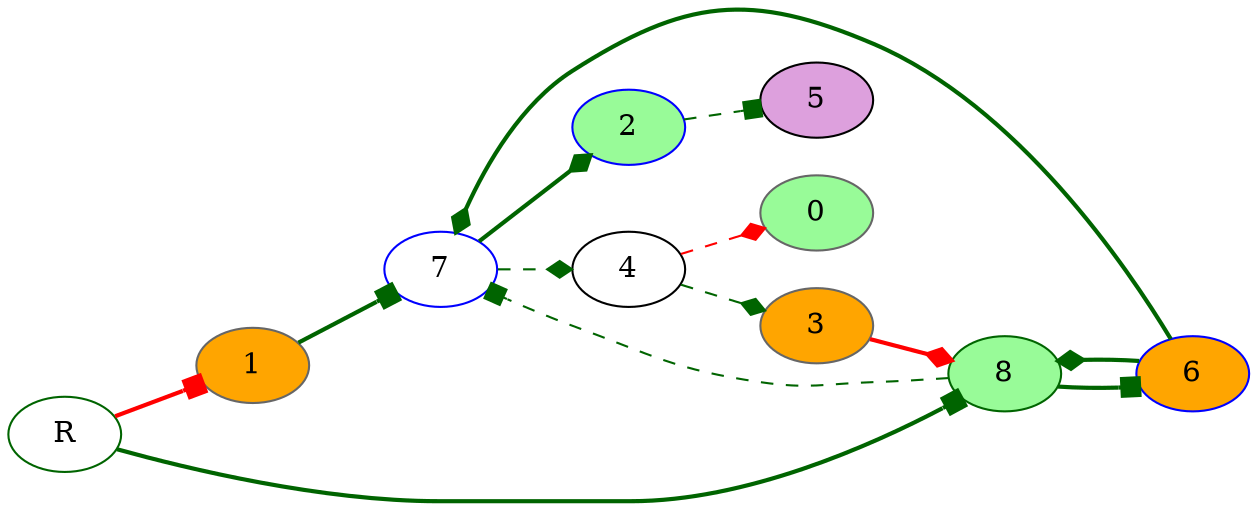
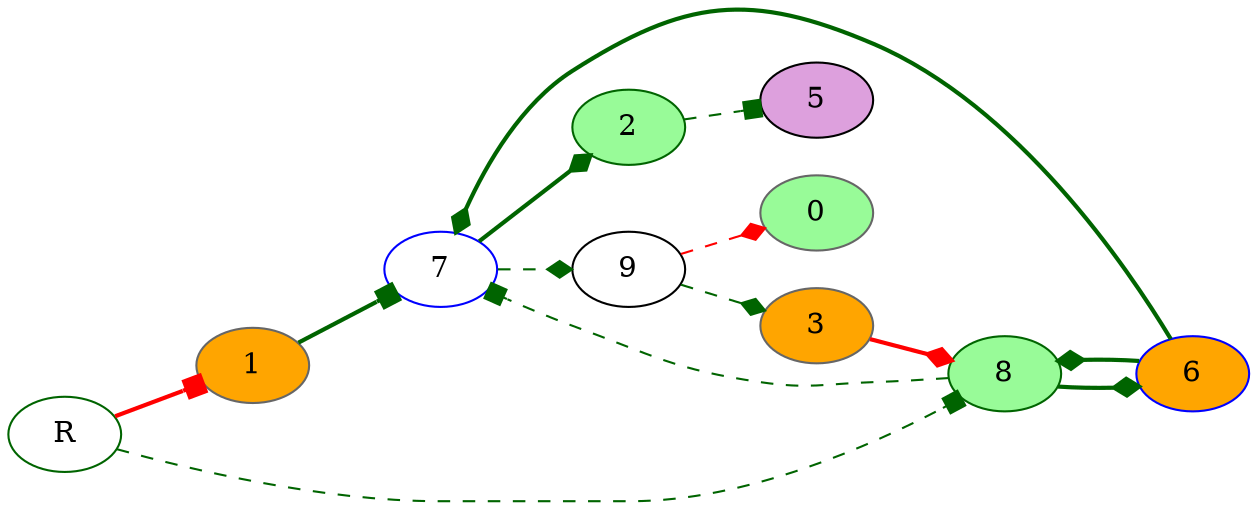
  digraph {
    rankdir=LR
    node [color=gray40 fillcolor=white style=filled]
    edge [arrowhead=diamond color=darkgreen style=bold]
    7 [color=blue]
    1 [fillcolor=orange]
-   2 [color=blue fillcolor=palegreen]
-   4 [color=black]
+   2 [color=darkgreen fillcolor=palegreen]
+   4 [color=black label=9]
    5 [color=black fillcolor=plum]
    8 [color=darkgreen fillcolor=palegreen]
    3 [fillcolor=orange]
    6 [color=blue fillcolor=orange]
    n9 [fillcolor=palegreen label=0]
    R [color=darkgreen]
    7 -> 2
    7 -> 4 [style=dashed]
    1 -> 7 [arrowhead=box]
    2 -> 5 [arrowhead=box style=dashed]
    4 -> 3 [style=dashed]
    4 -> n9 [color=red style=dashed]
    8 -> 7 [arrowhead=box style=dashed]
-   8 -> 6 [arrowhead=box]
+   8 -> 6
    3 -> 8 [color=red]
    6 -> 7
    6 -> 8
    R -> 1 [arrowhead=box color=red]
-   R -> 8 [arrowhead=box]
+   R -> 8 [arrowhead=box style=dashed]
  }
